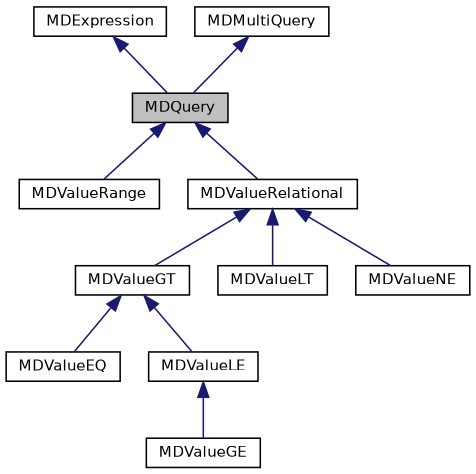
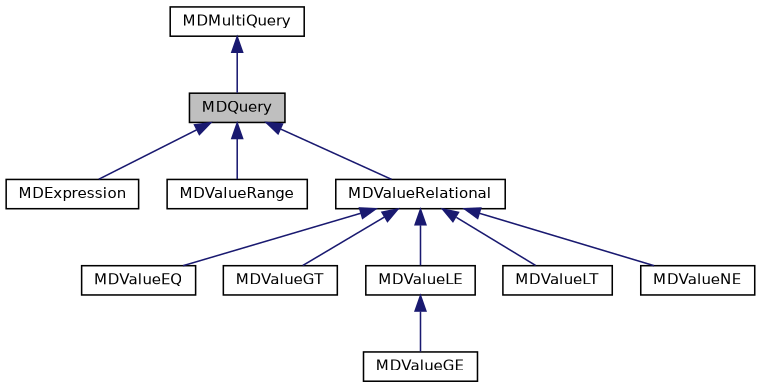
  digraph {
    node [color=black fillcolor=white fontname=Helvetica fontsize=10 shape=record style=filled]
    edge [color=midnightblue dir=back fontname=Helvetica fontsize=10 labelfontname=Helvetica labelfontsize=10 style=solid]
    n1 [fillcolor=grey75 fontcolor=black height=0.2 label=MDQuery width=0.4]
    n2 [height=0.2 label=MDExpression width=0.4]
    n3 [height=0.2 label=MDValueRange width=0.4]
    n4 [height=0.2 label=MDValueRelational width=0.4]
    n5 [height=0.2 label=MDMultiQuery width=0.4]
    n6 [height=0.2 label=MDValueEQ width=0.4]
    n7 [height=0.2 label=MDValueGT width=0.4]
    n8 [height=0.2 label=MDValueLE width=0.4]
    n9 [height=0.2 label=MDValueLT width=0.4]
    n10 [height=0.2 label=MDValueNE width=0.4]
    n11 [height=0.2 label=MDValueGE width=0.4]
-   n2 -> n1
+   n1 -> n2
    n1 -> n3
    n1 -> n4
-   n7 -> n6
+   n4 -> n6
    n4 -> n7
-   n7 -> n8
+   n4 -> n8
    n4 -> n9
    n4 -> n10
    n5 -> n1
    n8 -> n11
  }
